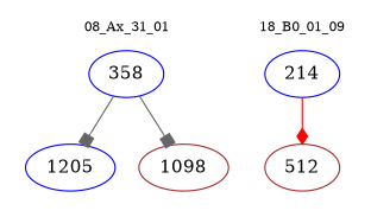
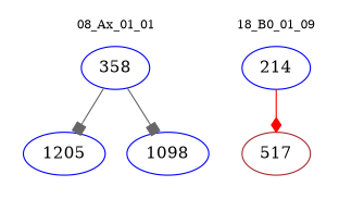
  digraph {
    node [color=blue]
    edge [arrowhead=box color=gray40]
    n1 [label=358]
    n2 [label=1205]
-   n3 [color=brown label=1098]
+   n3 [label=1098]
    n4 [label=214]
-   n5 [color=brown label=512]
+   n5 [color=brown label=517]
    subgraph cluster_1 {
      color=white
      fontsize=10
-     label="08_Ax_31_01"
+     label="08_Ax_01_01"
      n1
      n2
      n3
    }
    subgraph cluster_2 {
      color=white
      fontsize=10
      label="18_B0_01_09"
      n4
      n5
    }
    n1 -> n2
    n1 -> n3
    n4 -> n5 [arrowhead=diamond color=red]
  }
